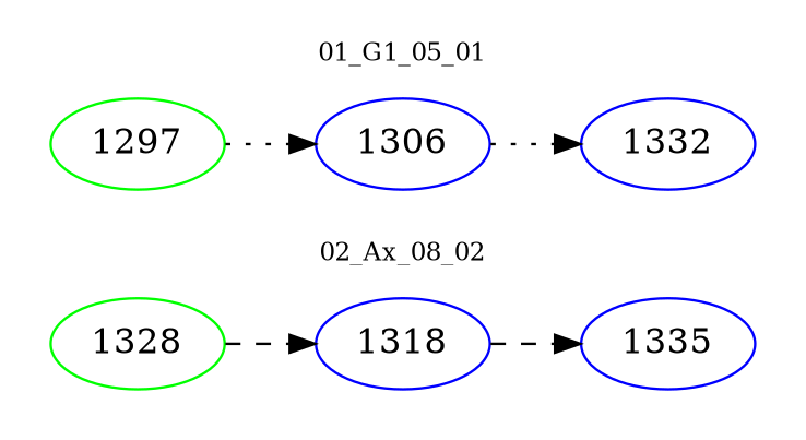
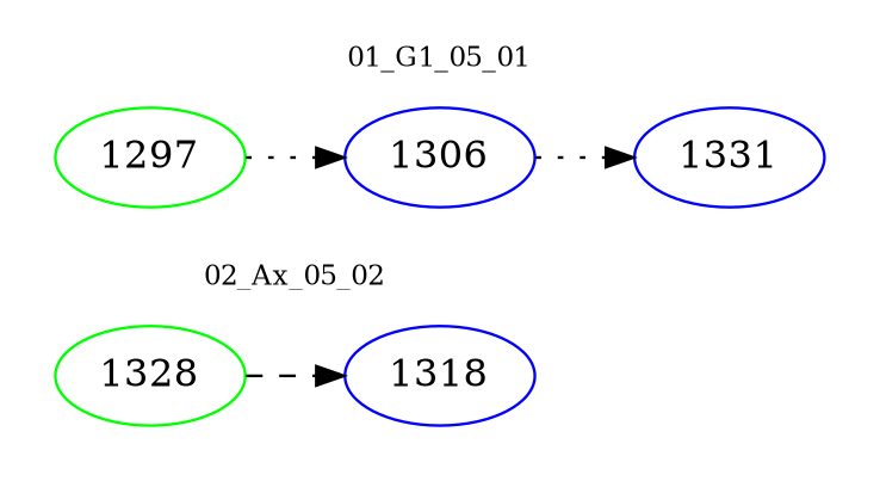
  digraph {
    rankdir=LR
    node [color=blue]
    edge [color=black style=dashed]
    n1 [color=green label=1328]
    n2 [label=1318]
-   n3 [label=1335]
    n4 [color=green label=1297]
    n5 [label=1306]
-   n6 [label=1332]
+   n6 [label=1331]
    subgraph cluster_1 {
      color=white
      fontsize=10
-     label="02_Ax_08_02"
+     label="02_Ax_05_02"
      n1
      n2
-     n3
    }
    subgraph cluster_2 {
      color=white
      fontsize=10
      label="01_G1_05_01"
      n4
      n5
      n6
    }
    n1 -> n2
-   n2 -> n3
    n4 -> n5 [style=dotted]
    n5 -> n6 [style=dotted]
  }
